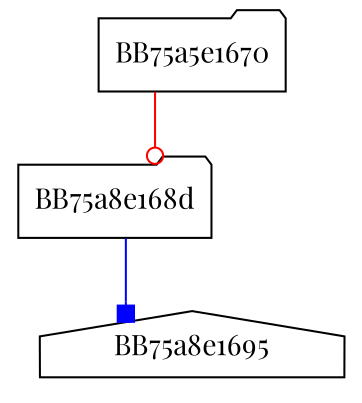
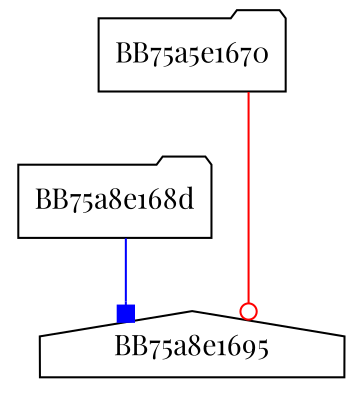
  digraph {
    fontname="Playfair Display"
    splines=ortho
    node [fontname="Playfair Display" shape=folder]
    edge [fontname="Playfair Display"]
    n1 [label=BB75a5e1670]
    BB75a8e168d
    BB75a8e1695 [shape=house]
-   n1 -> BB75a8e168d [arrowhead=odot color=red]
+   n1 -> BB75a8e1695 [arrowhead=odot color=red]
    BB75a8e168d -> BB75a8e1695 [arrowhead=box color=blue]
  }
